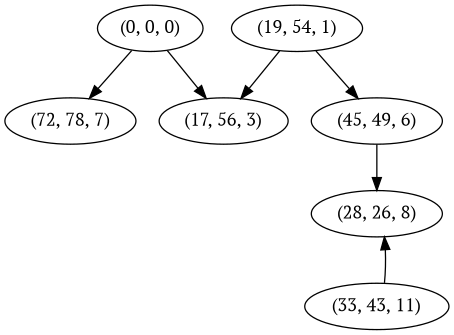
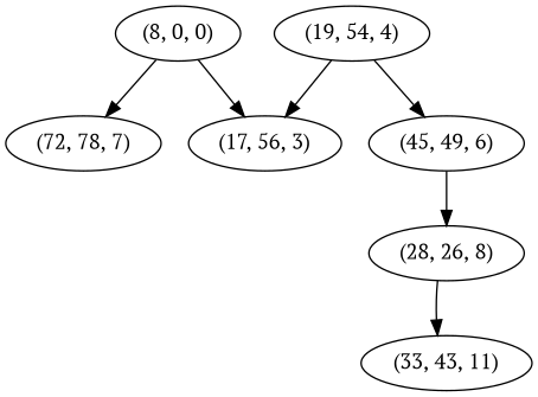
  digraph {
    fontname="PT Serif"
    node [fontname="PT Serif"]
    edge [fontname="PT Serif"]
-   "(0, 0, 0)"
+   "(0, 0, 0)" [label="(8, 0, 0)"]
    "(17, 56, 3)"
    "(72, 78, 7)"
-   "(19, 54, 4)" [label="(19, 54, 1)"]
+   "(19, 54, 4)"
    n5 [label="(45, 49, 6)"]
    n6 [label="(28, 26, 8)"]
    "(33, 43, 11)"
    "(0, 0, 0)" -> "(17, 56, 3)"
    "(0, 0, 0)" -> "(72, 78, 7)"
    "(19, 54, 4)" -> "(17, 56, 3)"
    "(19, 54, 4)" -> n5
    n5 -> n6
-   "(33, 43, 11)" -> n6
+   n6 -> "(33, 43, 11)"
  }
